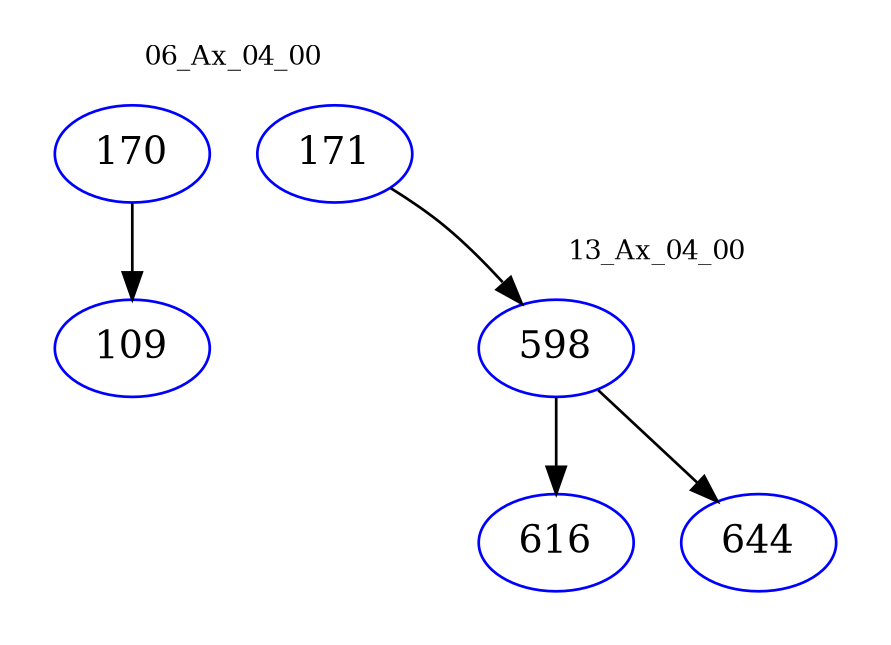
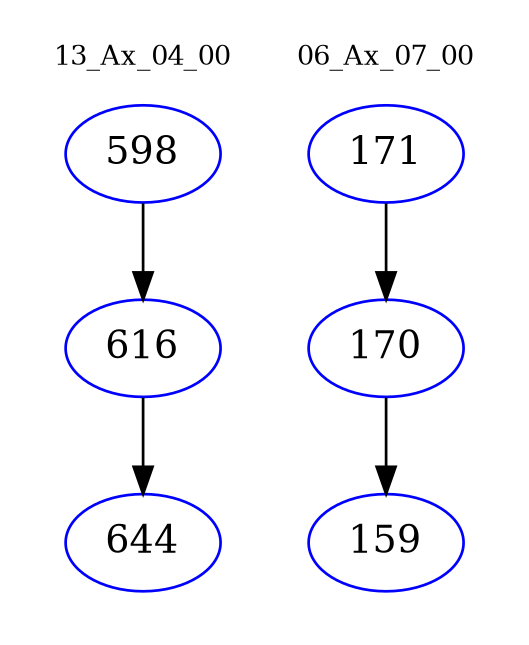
  digraph {
    node [color=blue]
    edge [color=black]
    n1 [label=598]
    n2 [label=616]
    n3 [label=644]
    n4 [label=171]
    n5 [label=170]
-   n6 [label=109]
+   n6 [label=159]
    subgraph cluster_1 {
      color=white
      fontsize=10
      label="13_Ax_04_00"
      n1
      n2
      n3
    }
    subgraph cluster_2 {
      color=white
      fontsize=10
-     label="06_Ax_04_00"
+     label="06_Ax_07_00"
      n4
      n5
      n6
    }
    n1 -> n2
-   n1 -> n3
-   n4 -> n1
+   n2 -> n3
+   n4 -> n5
    n5 -> n6
  }
